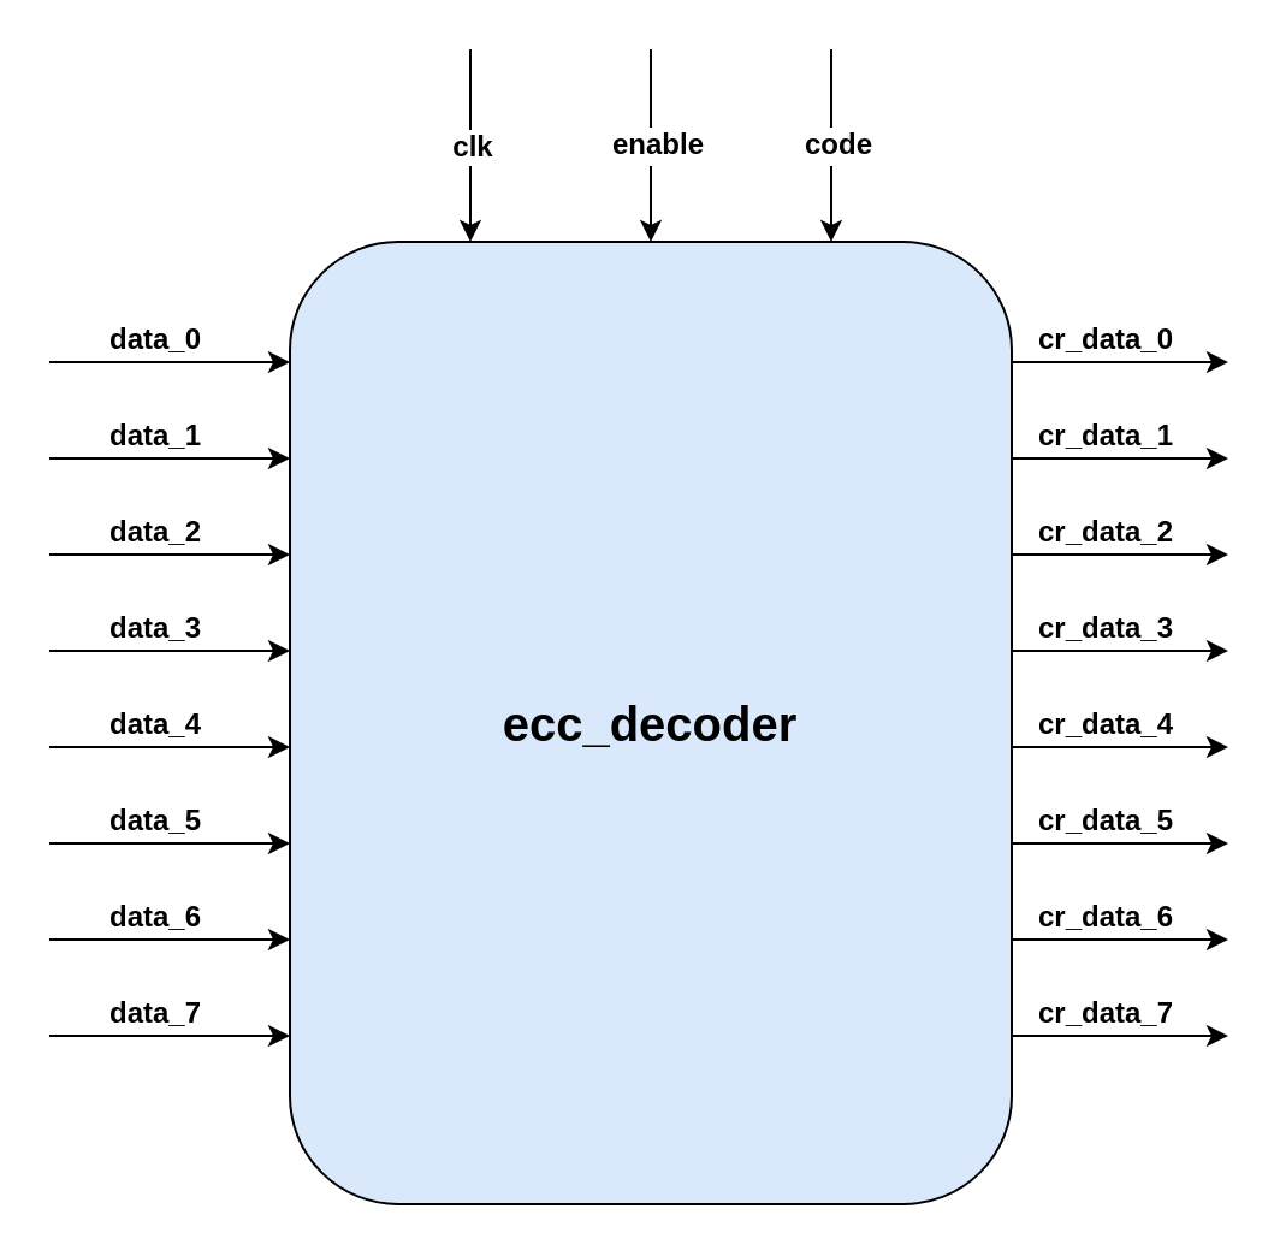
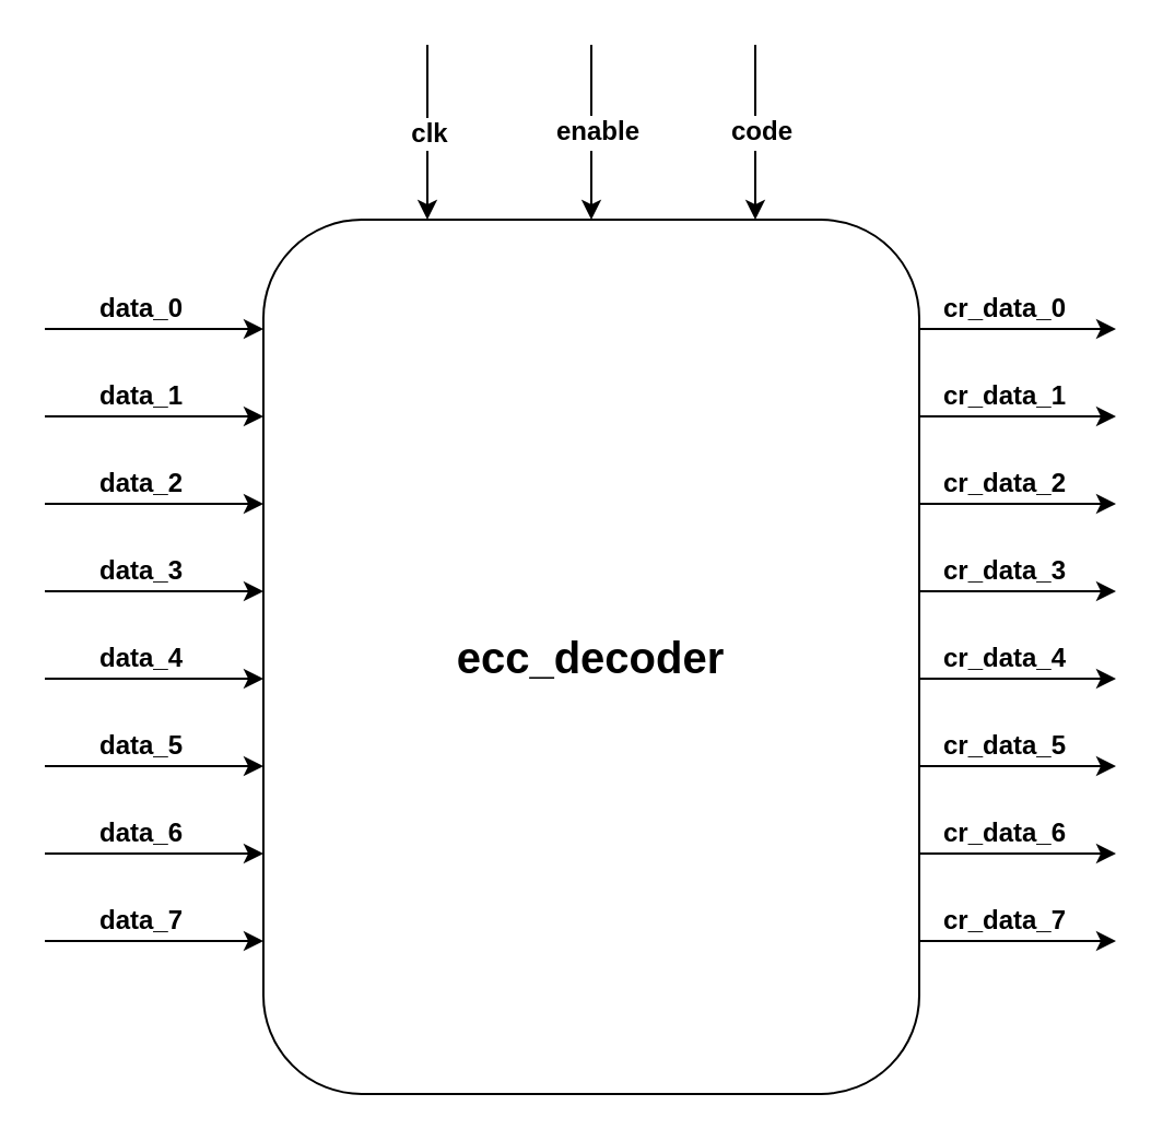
  <mxCell id="0" />
  <mxCell id="1" parent="0" />
- <mxCell id="2" value="&lt;b&gt;&lt;font style=&quot;font-size: 20px;&quot;&gt;ecc_decoder&lt;/font&gt;&lt;/b&gt;" style="rounded=1;whiteSpace=wrap;html=1;movable=0;resizable=0;rotatable=0;deletable=0;editable=0;locked=1;connectable=0;fillColor=#dae8fc;" parent="1" vertex="1"><mxGeometry x="120" y="100" width="300" height="400" as="geometry" /></mxCell>
+ <mxCell id="2" value="&lt;b&gt;&lt;font style=&quot;font-size: 20px;&quot;&gt;ecc_decoder&lt;/font&gt;&lt;/b&gt;" style="rounded=1;whiteSpace=wrap;html=1;movable=0;resizable=0;rotatable=0;deletable=0;editable=0;locked=1;connectable=0;" parent="1" vertex="1"><mxGeometry x="120" y="100" width="300" height="400" as="geometry" /></mxCell>
  <mxCell id="3" value="" style="endArrow=classic;html=1;rounded=0;" parent="1" edge="1"><mxGeometry relative="1" as="geometry"><mxPoint x="20" y="150" as="sourcePoint" /><mxPoint x="120" y="150" as="targetPoint" /></mxGeometry></mxCell>
  <mxCell id="4" value="data_0" style="edgeLabel;html=1;align=center;verticalAlign=middle;resizable=0;points=[];fontStyle=1;fontSize=12;" parent="3" vertex="1" connectable="0"><mxGeometry x="-0.147" y="-3" relative="1" as="geometry"><mxPoint y="-13" as="offset" /></mxGeometry></mxCell>
  <mxCell id="5" value="" style="endArrow=classic;html=1;rounded=0;" parent="1" edge="1"><mxGeometry relative="1" as="geometry"><mxPoint x="20" y="190" as="sourcePoint" /><mxPoint x="120" y="190" as="targetPoint" /></mxGeometry></mxCell>
  <mxCell id="6" value="data_1" style="edgeLabel;html=1;align=center;verticalAlign=middle;resizable=0;points=[];fontStyle=1;fontSize=12;" parent="5" vertex="1" connectable="0"><mxGeometry x="-0.147" y="-3" relative="1" as="geometry"><mxPoint y="-13" as="offset" /></mxGeometry></mxCell>
  <mxCell id="7" value="" style="endArrow=classic;html=1;rounded=0;" parent="1" edge="1"><mxGeometry relative="1" as="geometry"><mxPoint x="20" y="230" as="sourcePoint" /><mxPoint x="120" y="230" as="targetPoint" /></mxGeometry></mxCell>
  <mxCell id="8" value="data_2" style="edgeLabel;html=1;align=center;verticalAlign=middle;resizable=0;points=[];fontStyle=1;fontSize=12;" parent="7" vertex="1" connectable="0"><mxGeometry x="-0.147" y="-3" relative="1" as="geometry"><mxPoint y="-13" as="offset" /></mxGeometry></mxCell>
  <mxCell id="9" value="" style="endArrow=classic;html=1;rounded=0;" parent="1" edge="1"><mxGeometry relative="1" as="geometry"><mxPoint x="20" y="270" as="sourcePoint" /><mxPoint x="120" y="270" as="targetPoint" /></mxGeometry></mxCell>
  <mxCell id="10" value="data_3" style="edgeLabel;html=1;align=center;verticalAlign=middle;resizable=0;points=[];fontStyle=1;fontSize=12;" parent="9" vertex="1" connectable="0"><mxGeometry x="-0.147" y="-3" relative="1" as="geometry"><mxPoint y="-13" as="offset" /></mxGeometry></mxCell>
  <mxCell id="11" value="" style="endArrow=classic;html=1;rounded=0;" parent="1" edge="1"><mxGeometry relative="1" as="geometry"><mxPoint x="20" y="310" as="sourcePoint" /><mxPoint x="120" y="310" as="targetPoint" /></mxGeometry></mxCell>
  <mxCell id="12" value="data_4" style="edgeLabel;html=1;align=center;verticalAlign=middle;resizable=0;points=[];fontStyle=1;fontSize=12;" parent="11" vertex="1" connectable="0"><mxGeometry x="-0.147" y="-3" relative="1" as="geometry"><mxPoint y="-13" as="offset" /></mxGeometry></mxCell>
  <mxCell id="13" value="" style="endArrow=classic;html=1;rounded=0;" parent="1" edge="1"><mxGeometry relative="1" as="geometry"><mxPoint x="20" y="350" as="sourcePoint" /><mxPoint x="120" y="350" as="targetPoint" /></mxGeometry></mxCell>
  <mxCell id="14" value="data_5" style="edgeLabel;html=1;align=center;verticalAlign=middle;resizable=0;points=[];fontStyle=1;fontSize=12;" parent="13" vertex="1" connectable="0"><mxGeometry x="-0.147" y="-3" relative="1" as="geometry"><mxPoint y="-13" as="offset" /></mxGeometry></mxCell>
  <mxCell id="15" value="" style="endArrow=classic;html=1;rounded=0;" parent="1" edge="1"><mxGeometry relative="1" as="geometry"><mxPoint x="20" y="390" as="sourcePoint" /><mxPoint x="120" y="390" as="targetPoint" /></mxGeometry></mxCell>
  <mxCell id="16" value="data_6" style="edgeLabel;html=1;align=center;verticalAlign=middle;resizable=0;points=[];fontStyle=1;fontSize=12;" parent="15" vertex="1" connectable="0"><mxGeometry x="-0.147" y="-3" relative="1" as="geometry"><mxPoint y="-13" as="offset" /></mxGeometry></mxCell>
  <mxCell id="17" value="" style="endArrow=classic;html=1;rounded=0;" parent="1" edge="1"><mxGeometry relative="1" as="geometry"><mxPoint x="20" y="430" as="sourcePoint" /><mxPoint x="120" y="430" as="targetPoint" /></mxGeometry></mxCell>
  <mxCell id="18" value="data_7" style="edgeLabel;html=1;align=center;verticalAlign=middle;resizable=0;points=[];fontStyle=1;fontSize=12;" parent="17" vertex="1" connectable="0"><mxGeometry x="-0.147" y="-3" relative="1" as="geometry"><mxPoint y="-13" as="offset" /></mxGeometry></mxCell>
  <mxCell id="19" value="" style="endArrow=classic;html=1;rounded=0;" parent="1" edge="1"><mxGeometry relative="1" as="geometry"><mxPoint x="420" y="150" as="sourcePoint" /><mxPoint x="510" y="150" as="targetPoint" /></mxGeometry></mxCell>
  <mxCell id="20" value="cr_data_0" style="edgeLabel;html=1;align=center;verticalAlign=middle;resizable=0;points=[];fontStyle=1;fontSize=12;" parent="19" vertex="1" connectable="0"><mxGeometry x="-0.147" y="-3" relative="1" as="geometry"><mxPoint y="-13" as="offset" /></mxGeometry></mxCell>
  <mxCell id="21" value="" style="endArrow=classic;html=1;rounded=0;" parent="1" edge="1"><mxGeometry relative="1" as="geometry"><mxPoint x="420" y="190" as="sourcePoint" /><mxPoint x="510" y="190" as="targetPoint" /></mxGeometry></mxCell>
  <mxCell id="22" value="cr_data_1" style="edgeLabel;html=1;align=center;verticalAlign=middle;resizable=0;points=[];fontStyle=1;fontSize=12;" parent="21" vertex="1" connectable="0"><mxGeometry x="-0.147" y="-3" relative="1" as="geometry"><mxPoint y="-13" as="offset" /></mxGeometry></mxCell>
  <mxCell id="23" value="" style="endArrow=classic;html=1;rounded=0;" parent="1" edge="1"><mxGeometry relative="1" as="geometry"><mxPoint x="420" y="230" as="sourcePoint" /><mxPoint x="510" y="230" as="targetPoint" /></mxGeometry></mxCell>
  <mxCell id="24" value="cr_data_2" style="edgeLabel;html=1;align=center;verticalAlign=middle;resizable=0;points=[];fontStyle=1;fontSize=12;" parent="23" vertex="1" connectable="0"><mxGeometry x="-0.147" y="-3" relative="1" as="geometry"><mxPoint y="-13" as="offset" /></mxGeometry></mxCell>
  <mxCell id="25" value="" style="endArrow=classic;html=1;rounded=0;" parent="1" edge="1"><mxGeometry relative="1" as="geometry"><mxPoint x="420" y="270" as="sourcePoint" /><mxPoint x="510" y="270" as="targetPoint" /></mxGeometry></mxCell>
  <mxCell id="26" value="cr_data_3" style="edgeLabel;html=1;align=center;verticalAlign=middle;resizable=0;points=[];fontStyle=1;fontSize=12;" parent="25" vertex="1" connectable="0"><mxGeometry x="-0.147" y="-3" relative="1" as="geometry"><mxPoint y="-13" as="offset" /></mxGeometry></mxCell>
  <mxCell id="27" value="" style="endArrow=classic;html=1;rounded=0;" parent="1" edge="1"><mxGeometry relative="1" as="geometry"><mxPoint x="420" y="310" as="sourcePoint" /><mxPoint x="510" y="310" as="targetPoint" /></mxGeometry></mxCell>
  <mxCell id="28" value="cr_data_4" style="edgeLabel;html=1;align=center;verticalAlign=middle;resizable=0;points=[];fontStyle=1;fontSize=12;" parent="27" vertex="1" connectable="0"><mxGeometry x="-0.147" y="-3" relative="1" as="geometry"><mxPoint y="-13" as="offset" /></mxGeometry></mxCell>
  <mxCell id="29" value="" style="endArrow=classic;html=1;rounded=0;" parent="1" edge="1"><mxGeometry relative="1" as="geometry"><mxPoint x="420" y="350" as="sourcePoint" /><mxPoint x="510" y="350" as="targetPoint" /></mxGeometry></mxCell>
  <mxCell id="30" value="cr_data_5" style="edgeLabel;html=1;align=center;verticalAlign=middle;resizable=0;points=[];fontStyle=1;fontSize=12;" parent="29" vertex="1" connectable="0"><mxGeometry x="-0.147" y="-3" relative="1" as="geometry"><mxPoint y="-13" as="offset" /></mxGeometry></mxCell>
  <mxCell id="31" value="" style="endArrow=classic;html=1;rounded=0;" parent="1" edge="1"><mxGeometry relative="1" as="geometry"><mxPoint x="420" y="390" as="sourcePoint" /><mxPoint x="510" y="390" as="targetPoint" /></mxGeometry></mxCell>
  <mxCell id="32" value="cr_data_6" style="edgeLabel;html=1;align=center;verticalAlign=middle;resizable=0;points=[];fontStyle=1;fontSize=12;" parent="31" vertex="1" connectable="0"><mxGeometry x="-0.147" y="-3" relative="1" as="geometry"><mxPoint y="-13" as="offset" /></mxGeometry></mxCell>
  <mxCell id="33" value="" style="endArrow=classic;html=1;rounded=0;" parent="1" edge="1"><mxGeometry relative="1" as="geometry"><mxPoint x="420" y="430" as="sourcePoint" /><mxPoint x="510" y="430" as="targetPoint" /></mxGeometry></mxCell>
  <mxCell id="34" value="cr_data_7" style="edgeLabel;html=1;align=center;verticalAlign=middle;resizable=0;points=[];fontStyle=1;fontSize=12;" parent="33" vertex="1" connectable="0"><mxGeometry x="-0.147" y="-3" relative="1" as="geometry"><mxPoint y="-13" as="offset" /></mxGeometry></mxCell>
  <mxCell id="35" value="" style="endArrow=classic;html=1;rounded=0;entryX=0.25;entryY=0;entryDx=0;entryDy=0;" parent="1" edge="1" target="2"><mxGeometry relative="1" as="geometry"><mxPoint x="195" y="20" as="sourcePoint" /><mxPoint x="210" y="100" as="targetPoint" /></mxGeometry></mxCell>
  <mxCell id="36" value="clk" style="edgeLabel;html=1;align=center;verticalAlign=middle;resizable=0;points=[];fontStyle=1;fontSize=12;" parent="35" vertex="1" connectable="0"><mxGeometry x="-0.147" y="-3" relative="1" as="geometry"><mxPoint x="3" y="6" as="offset" /></mxGeometry></mxCell>
  <mxCell id="37" value="" style="endArrow=classic;html=1;rounded=0;entryX=0.5;entryY=0;entryDx=0;entryDy=0;" parent="1" edge="1" target="2"><mxGeometry relative="1" as="geometry"><mxPoint x="270" y="20" as="sourcePoint" /><mxPoint x="260" y="100" as="targetPoint" /></mxGeometry></mxCell>
  <mxCell id="38" value="clk" style="edgeLabel;html=1;align=center;verticalAlign=middle;resizable=0;points=[];fontStyle=1;fontSize=12;" parent="37" vertex="1" connectable="0"><mxGeometry x="-0.147" y="-3" relative="1" as="geometry"><mxPoint x="3" y="6" as="offset" /></mxGeometry></mxCell>
  <mxCell id="39" value="&lt;b&gt;&lt;font style=&quot;font-size: 12px;&quot;&gt;enable&lt;/font&gt;&lt;/b&gt;" style="edgeLabel;html=1;align=center;verticalAlign=middle;resizable=0;points=[];" parent="37" vertex="1" connectable="0"><mxGeometry x="-0.025" y="2" relative="1" as="geometry"><mxPoint as="offset" /></mxGeometry></mxCell>
  <mxCell id="40" value="" style="endArrow=classic;html=1;rounded=0;entryX=0.75;entryY=0;entryDx=0;entryDy=0;" parent="1" edge="1" target="2"><mxGeometry relative="1" as="geometry"><mxPoint x="345" y="20" as="sourcePoint" /><mxPoint x="310" y="100" as="targetPoint" /></mxGeometry></mxCell>
  <mxCell id="41" value="clk" style="edgeLabel;html=1;align=center;verticalAlign=middle;resizable=0;points=[];fontStyle=1;fontSize=12;" parent="40" vertex="1" connectable="0"><mxGeometry x="-0.147" y="-3" relative="1" as="geometry"><mxPoint x="3" y="6" as="offset" /></mxGeometry></mxCell>
  <mxCell id="42" value="&lt;b&gt;&lt;font style=&quot;font-size: 12px;&quot;&gt;code&lt;/font&gt;&lt;/b&gt;" style="edgeLabel;html=1;align=center;verticalAlign=middle;resizable=0;points=[];" parent="40" vertex="1" connectable="0"><mxGeometry x="-0.025" y="2" relative="1" as="geometry"><mxPoint as="offset" /></mxGeometry></mxCell>
